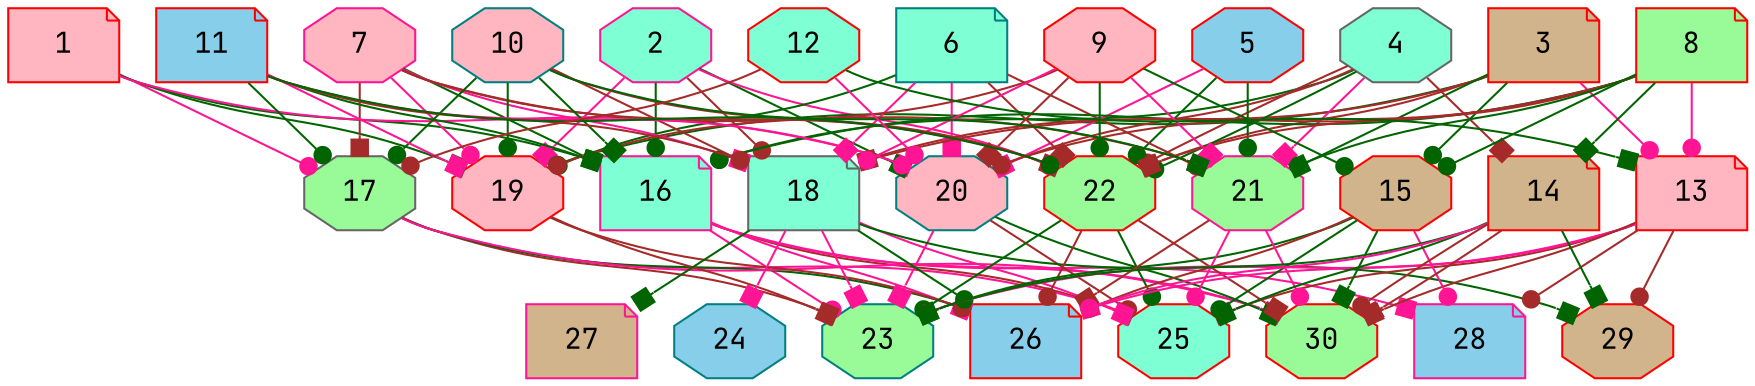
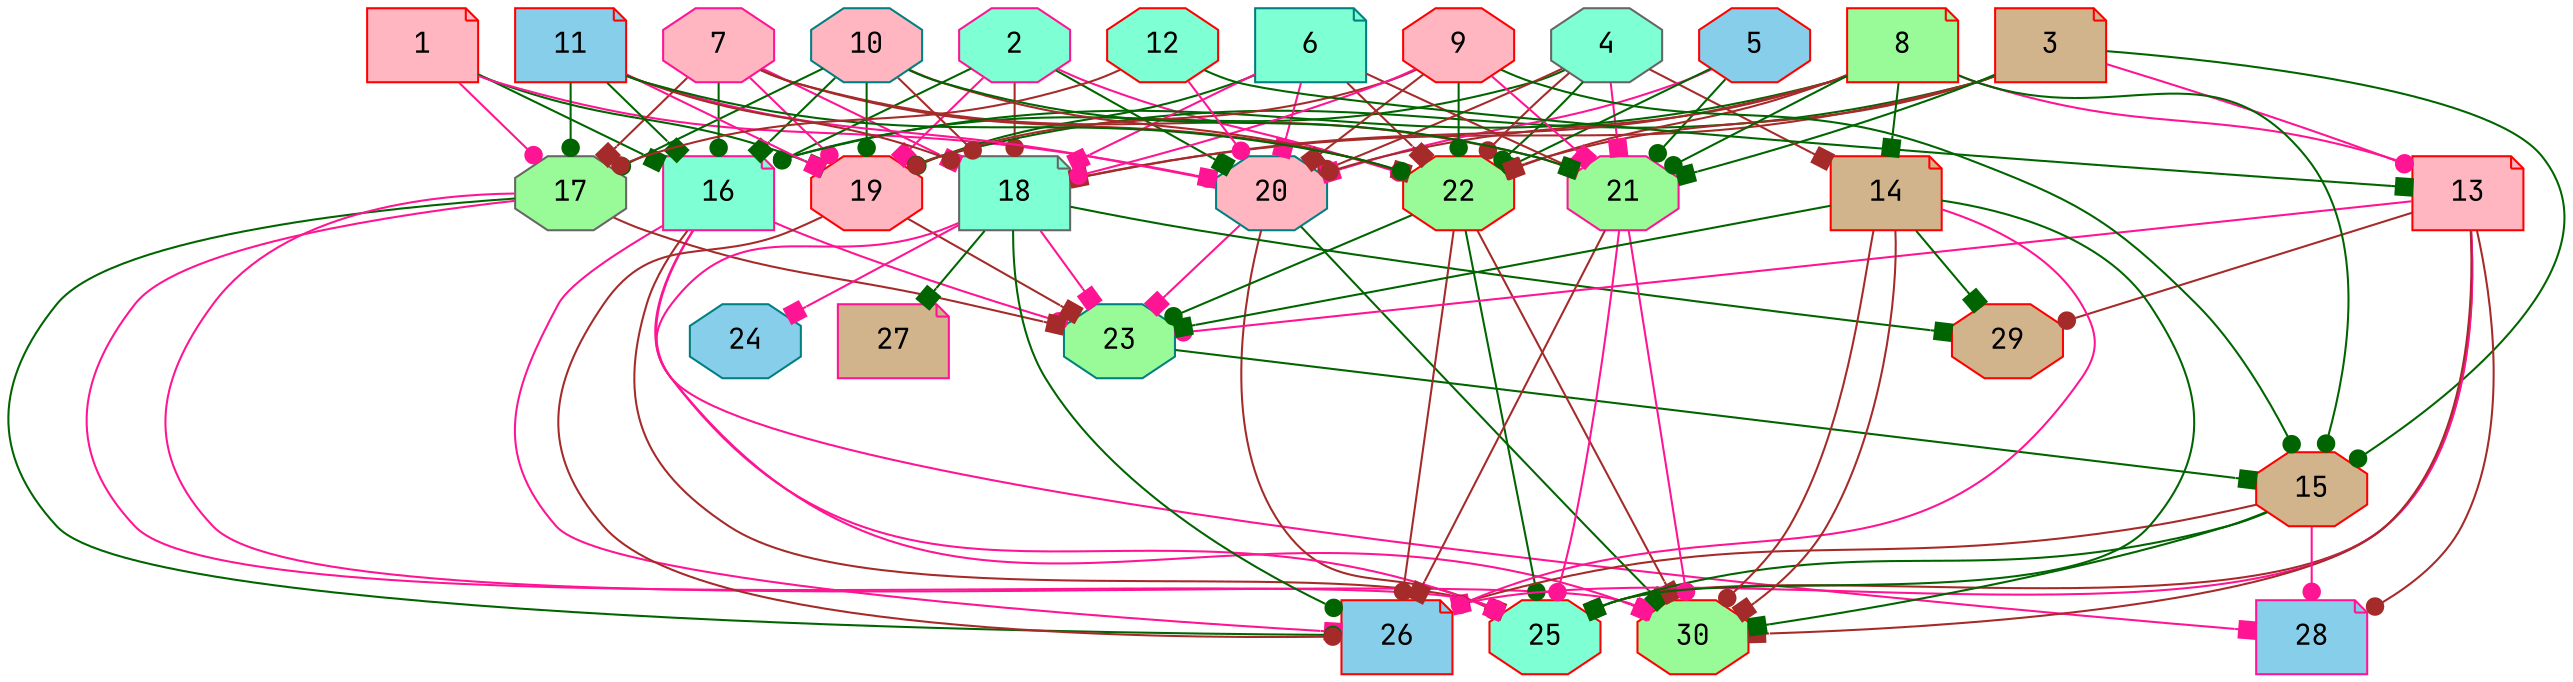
  digraph {
    fontname="JetBrains Mono"
    node [alpha=0.05 color=red fillcolor=lightpink fontname="JetBrains Mono" shape=octagon style=filled]
    edge [arrowhead=dot color=darkgreen fontname="JetBrains Mono"]
    1 [alpha=0.13 expect_size=37913600 shape=note]
    16 [alpha=0.01 color=deeppink expect_size=35395584 fillcolor=aquamarine shape=note]
    17 [alpha=0.18 color=gray40 expect_size=45777920 fillcolor=palegreen]
    19 [alpha=0.15 expect_size=43912192]
    20 [alpha=0.13 color=teal expect_size=9370624]
    23 [alpha=0.12 color=teal expect_size=19050496 fillcolor=palegreen]
    25 [alpha=0.04 expect_size=21977088 fillcolor=aquamarine]
    26 [expect_size=24765440 fillcolor=skyblue shape=note]
    28 [color=deeppink expect_size=24216576 fillcolor=skyblue shape=note]
    30 [alpha=0.04 expect_size=38325248 fillcolor=palegreen]
    2 [alpha=0.08 color=deeppink expect_size=49785856 fillcolor=aquamarine]
    18 [alpha=0.11 color=gray40 expect_size=38949888 fillcolor=aquamarine shape=note]
    22 [alpha=0.17 expect_size=24219648 fillcolor=palegreen]
    29 [alpha=0.06 expect_size=51209216 fillcolor=tan]
    24 [alpha=0.18 color=teal expect_size=52281344 fillcolor=skyblue]
    27 [color=deeppink expect_size=28294144 fillcolor=tan shape=note]
    3 [alpha=0.15 expect_size=14107648 fillcolor=tan shape=note]
    13 [alpha=0.14 expect_size=16616448 shape=note]
    15 [alpha=0.01 expect_size=5743616 fillcolor=tan]
    21 [alpha=0.06 color=deeppink expect_size=50206720 fillcolor=palegreen]
    4 [alpha=0.01 color=gray40 expect_size=31745024 fillcolor=aquamarine]
    14 [alpha=0.07 expect_size=50868224 fillcolor=tan shape=note]
    5 [alpha=0.13 expect_size=50063360 fillcolor=skyblue]
    6 [alpha=0.04 color=teal expect_size=42183680 fillcolor=aquamarine shape=note]
    7 [alpha=0.17 color=deeppink expect_size=50237440]
    8 [alpha=0.02 expect_size=6300672 fillcolor=palegreen shape=note]
    9 [expect_size=6151168]
    10 [alpha=0.17 color=teal expect_size=45007872]
    11 [alpha=0.09 expect_size=14929920 fillcolor=skyblue shape=note]
    12 [alpha=0.18 expect_size=45853696 fillcolor=aquamarine]
    1 -> 16 [arrowhead=box]
    1 -> 17 [color=deeppink]
    1 -> 19 [arrowhead=box]
    1 -> 20 [arrowhead=box color=deeppink]
    16 -> 23 [color=deeppink]
    16 -> 25 [arrowhead=box color=brown]
    16 -> 26 [arrowhead=box color=deeppink]
    16 -> 28 [arrowhead=box color=deeppink]
    16 -> 30 [arrowhead=box color=deeppink]
    17 -> 23 [arrowhead=box color=brown]
    17 -> 25 [color=deeppink]
    17 -> 26
    17 -> 30 [arrowhead=box color=deeppink]
    19 -> 23 [arrowhead=box color=brown]
    19 -> 26 [color=brown]
    20 -> 23 [arrowhead=box color=deeppink]
    20 -> 25 [color=brown]
    20 -> 30 [arrowhead=box]
    2 -> 16
    2 -> 19 [arrowhead=box color=deeppink]
    2 -> 20 [arrowhead=box]
    2 -> 18 [color=brown]
    2 -> 22 [color=deeppink]
    18 -> 23 [arrowhead=box color=deeppink]
    18 -> 25 [arrowhead=box color=deeppink]
    18 -> 26
    18 -> 29 [arrowhead=box]
    18 -> 24 [arrowhead=box color=deeppink]
    18 -> 27 [arrowhead=box]
    22 -> 23
    22 -> 25
    22 -> 26 [color=brown]
    22 -> 30 [arrowhead=box color=brown]
    3 -> 19
    3 -> 18 [color=brown]
    3 -> 22 [arrowhead=box color=brown]
    3 -> 13 [color=deeppink]
    3 -> 15
    3 -> 21 [arrowhead=box]
    13 -> 23 [color=deeppink]
    13 -> 25 [arrowhead=box color=brown]
    13 -> 26 [arrowhead=box color=deeppink]
    13 -> 28 [color=brown]
    13 -> 30 [arrowhead=box color=brown]
    13 -> 29 [color=brown]
-   15 -> 23 [arrowhead=box]
+   23 -> 15 [arrowhead=box]
    15 -> 25
    15 -> 26 [color=brown]
    15 -> 28 [color=deeppink]
    15 -> 30 [arrowhead=box]
    21 -> 25 [color=deeppink]
    21 -> 26 [arrowhead=box color=brown]
    21 -> 30 [color=deeppink]
    4 -> 16
    4 -> 20 [color=brown]
    4 -> 22 [color=brown]
    4 -> 22
    4 -> 21 [arrowhead=box color=deeppink]
    4 -> 14 [arrowhead=box color=brown]
    14 -> 23 [arrowhead=box]
    14 -> 25 [arrowhead=box]
    14 -> 26 [color=deeppink]
    14 -> 30 [color=brown]
    14 -> 30 [arrowhead=box color=brown]
    14 -> 29 [arrowhead=box]
    5 -> 20 [arrowhead=box color=deeppink]
    5 -> 22
    5 -> 21
    6 -> 19
    6 -> 20 [arrowhead=box color=deeppink]
    6 -> 18 [arrowhead=box color=deeppink]
    6 -> 22 [arrowhead=box color=brown]
    6 -> 21 [color=brown]
    7 -> 16
    7 -> 17 [arrowhead=box color=brown]
    7 -> 19 [color=deeppink]
    7 -> 18 [arrowhead=box color=deeppink]
    7 -> 22 [arrowhead=box color=brown]
    7 -> 21 [arrowhead=box color=brown]
    8 -> 16
    8 -> 20 [color=brown]
    8 -> 18 [arrowhead=box color=brown]
    8 -> 22 [arrowhead=box color=brown]
    8 -> 13 [color=deeppink]
    8 -> 15
    8 -> 21
    8 -> 14 [arrowhead=box]
    9 -> 19 [color=brown]
    9 -> 20 [arrowhead=box color=brown]
    9 -> 18 [color=deeppink]
    9 -> 22
    9 -> 15
    9 -> 21 [arrowhead=box color=deeppink]
    10 -> 16 [arrowhead=box]
    10 -> 17
    10 -> 19
    10 -> 18 [color=brown]
    10 -> 22 [color=brown]
    10 -> 21 [arrowhead=box]
    11 -> 16 [arrowhead=box]
    11 -> 17
    11 -> 19 [arrowhead=box color=deeppink]
    11 -> 20 [color=deeppink]
    11 -> 18 [color=brown]
    11 -> 22
    12 -> 17 [color=brown]
    12 -> 20 [color=deeppink]
    12 -> 13 [arrowhead=box]
  }
